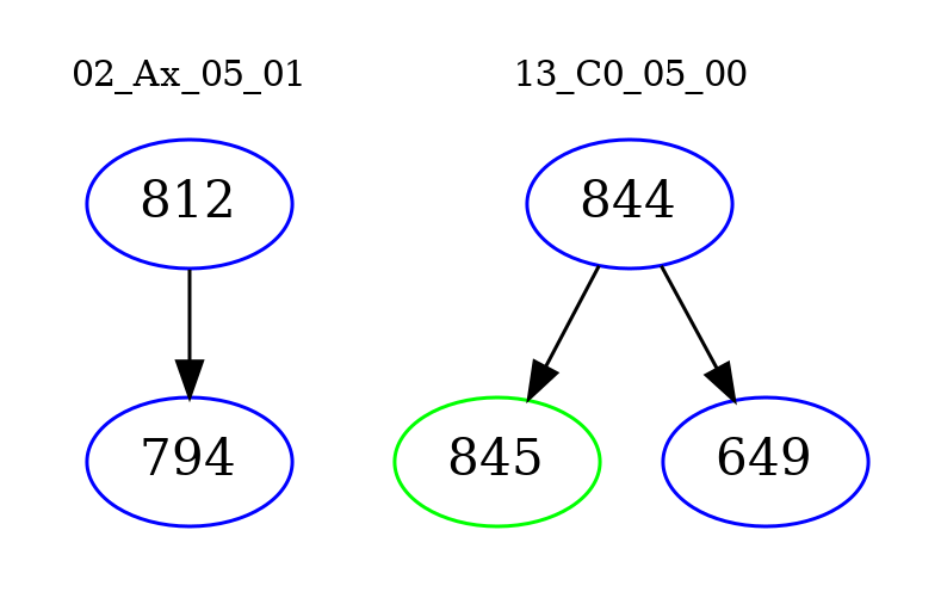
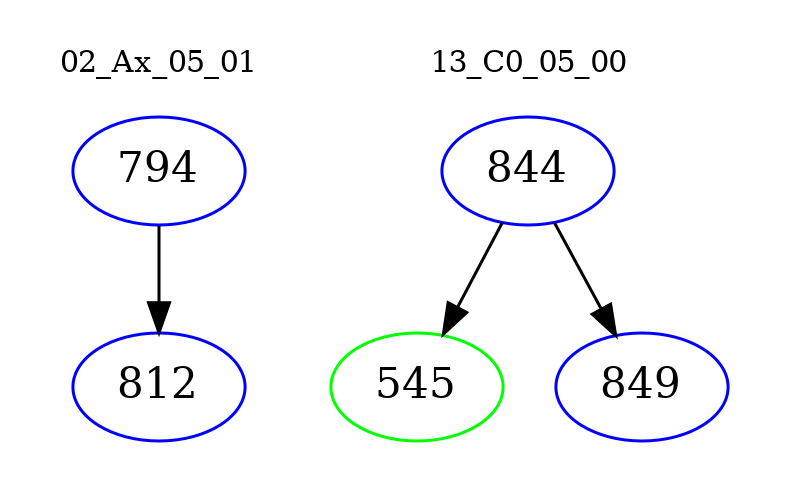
  digraph {
    node [color=blue]
    edge [color=black]
    n1 [label=794]
    n2 [label=812]
    n3 [label=844]
-   n4 [color=green label=845]
-   n5 [label=649]
+   n4 [color=green label=545]
+   n5 [label=849]
    subgraph cluster_1 {
      color=white
      fontsize=10
      label="02_Ax_05_01"
      n1
      n2
    }
    subgraph cluster_2 {
      color=white
      fontsize=10
      label="13_C0_05_00"
      n3
      n4
      n5
    }
-   n2 -> n1
+   n1 -> n2
    n3 -> n4
    n3 -> n5
  }
